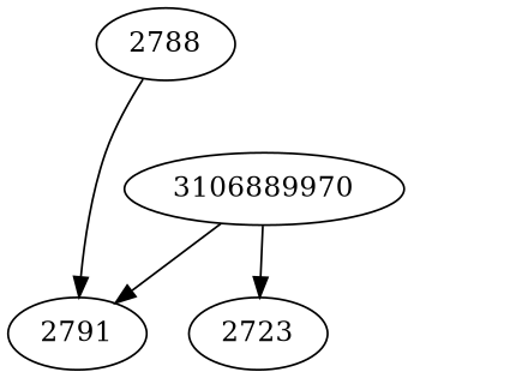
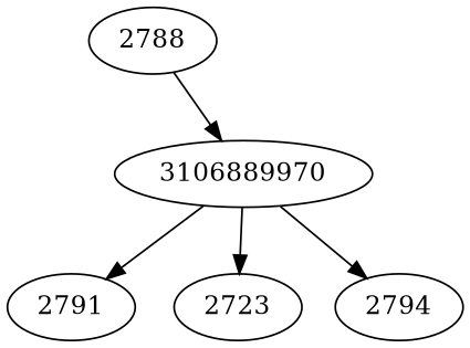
  strict digraph {
    2788
    3106889970
    2791
    n4 [label=2723]
-   2788 -> 2791
+   2794
+   2788 -> 3106889970
    3106889970 -> 2791
    3106889970 -> n4
+   3106889970 -> 2794
  }
